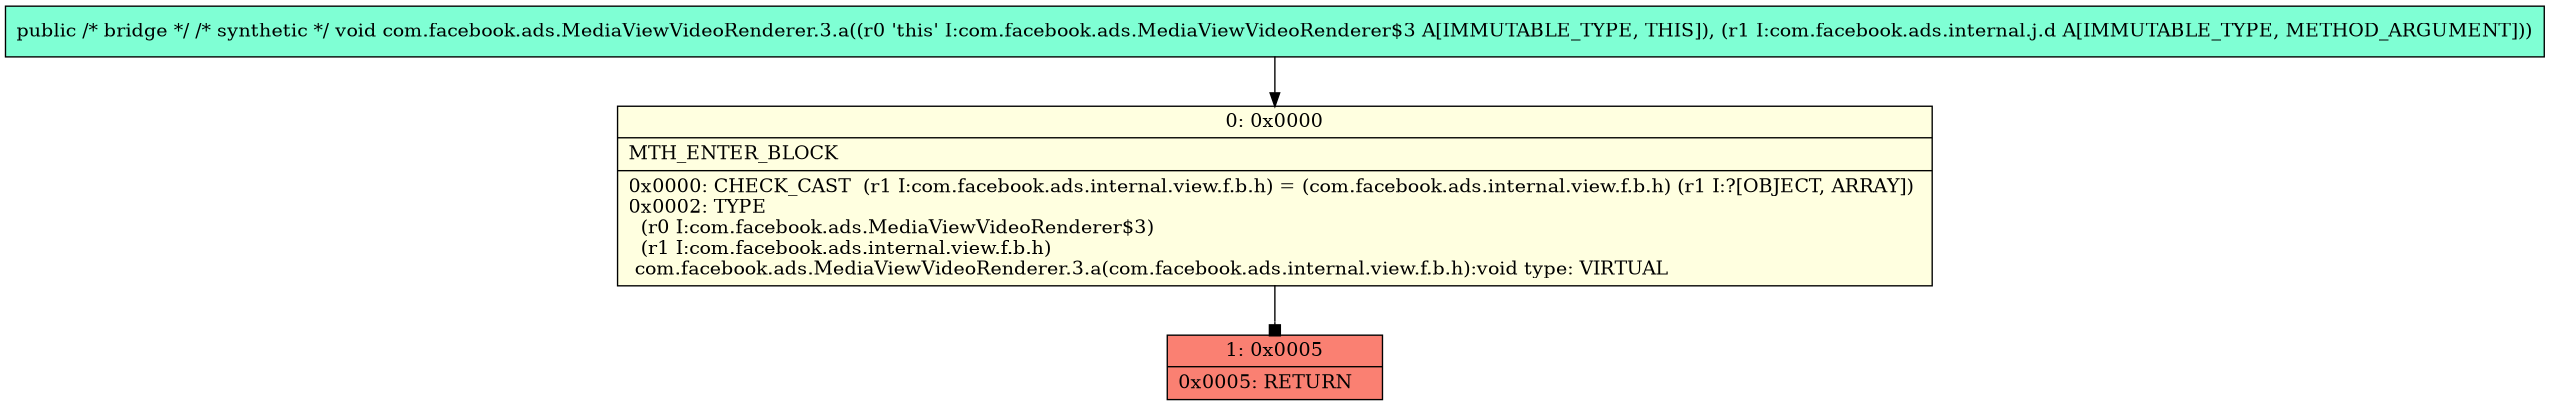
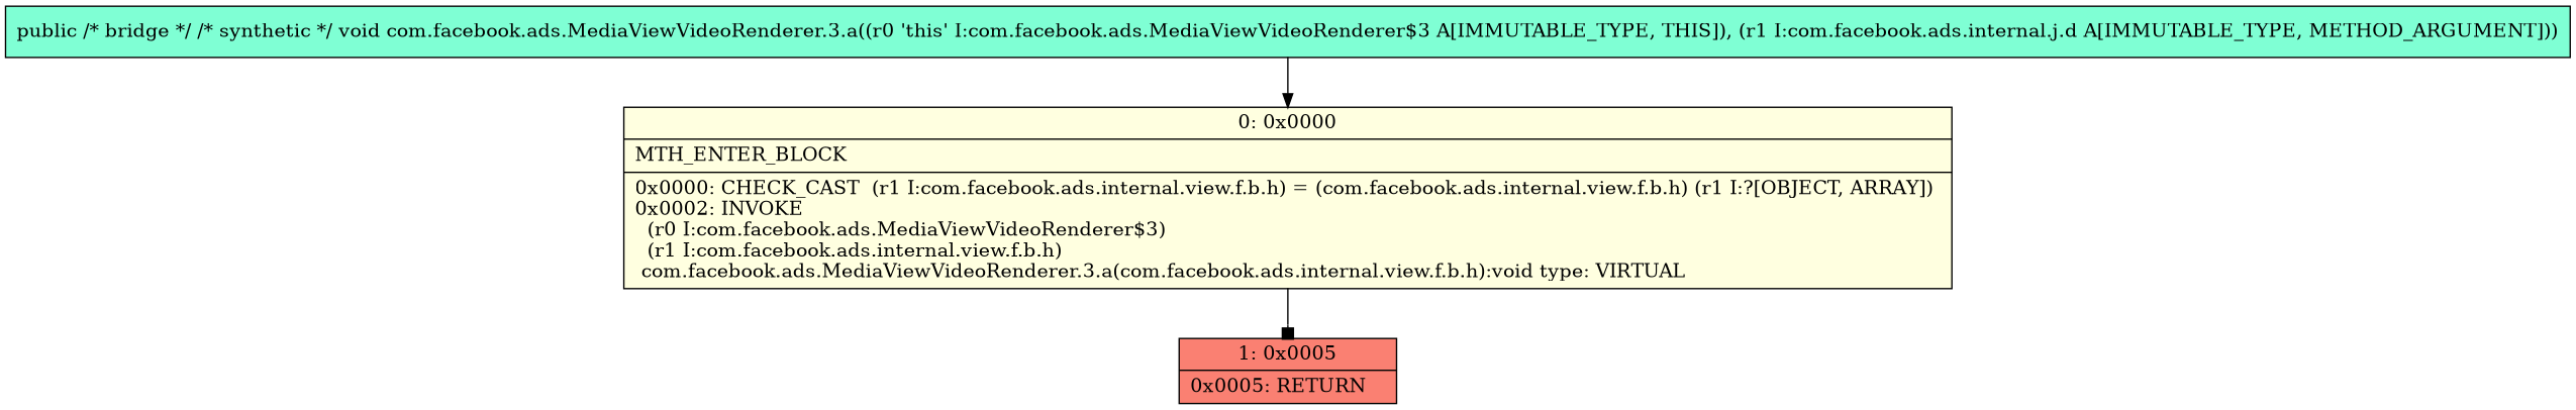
  digraph {
    node [shape=record style=filled]
-   n1 [label="{0\:\ 0x0000|MTH_ENTER_BLOCK\l|0x0000: CHECK_CAST  (r1 I:com.facebook.ads.internal.view.f.b.h) = (com.facebook.ads.internal.view.f.b.h) (r1 I:?[OBJECT, ARRAY]) \l0x0002: TYPE  \l  (r0 I:com.facebook.ads.MediaViewVideoRenderer$3)\l  (r1 I:com.facebook.ads.internal.view.f.b.h)\l com.facebook.ads.MediaViewVideoRenderer.3.a(com.facebook.ads.internal.view.f.b.h):void type: VIRTUAL \l}" fillcolor=lightyellow]
+   n1 [label="{0\:\ 0x0000|MTH_ENTER_BLOCK\l|0x0000: CHECK_CAST  (r1 I:com.facebook.ads.internal.view.f.b.h) = (com.facebook.ads.internal.view.f.b.h) (r1 I:?[OBJECT, ARRAY]) \l0x0002: INVOKE  \l  (r0 I:com.facebook.ads.MediaViewVideoRenderer$3)\l  (r1 I:com.facebook.ads.internal.view.f.b.h)\l com.facebook.ads.MediaViewVideoRenderer.3.a(com.facebook.ads.internal.view.f.b.h):void type: VIRTUAL \l}" fillcolor=lightyellow]
    n2 [label="{1\:\ 0x0005|0x0005: RETURN   \l}" fillcolor=salmon]
    n3 [label="{public \/* bridge *\/ \/* synthetic *\/ void com.facebook.ads.MediaViewVideoRenderer.3.a((r0 'this' I:com.facebook.ads.MediaViewVideoRenderer$3 A[IMMUTABLE_TYPE, THIS]), (r1 I:com.facebook.ads.internal.j.d A[IMMUTABLE_TYPE, METHOD_ARGUMENT])) }" fillcolor=aquamarine]
    n1 -> n2 [arrowhead=box]
    n3 -> n1 [arrowhead=normal]
  }
